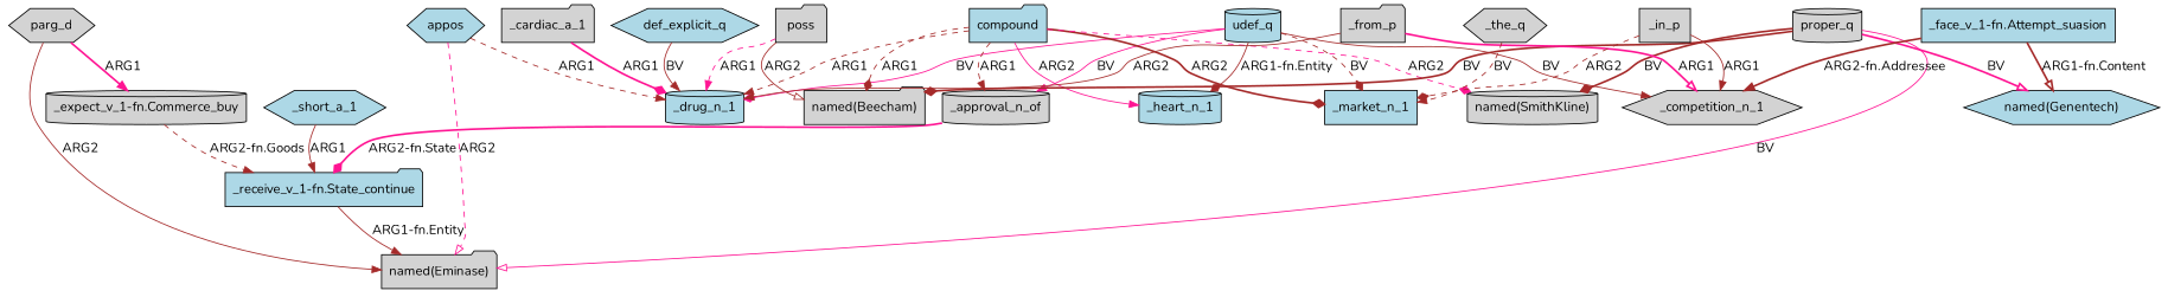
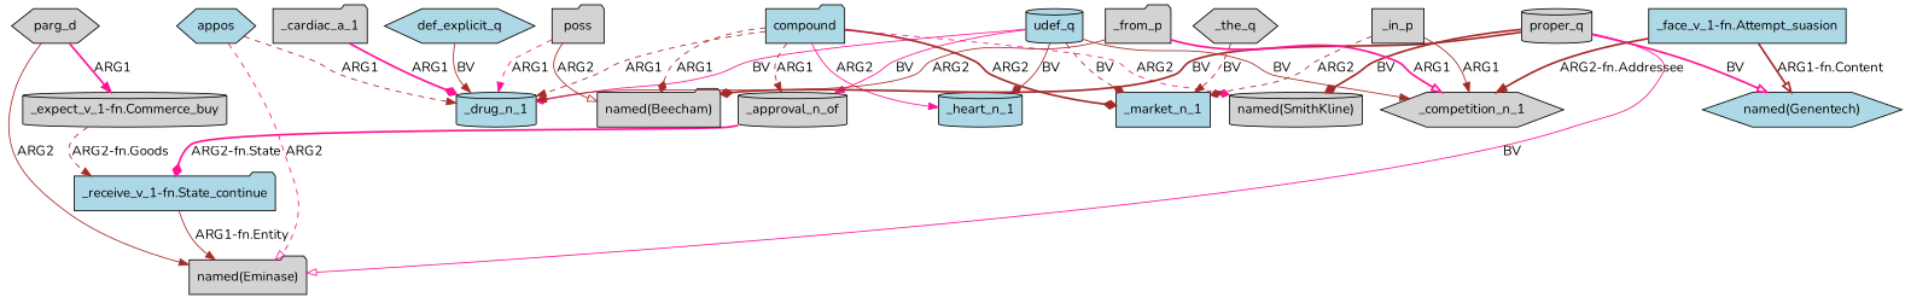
  digraph {
    fontname=Nunito
    node [fillcolor=lightgrey fontname=Nunito shape=folder style=filled]
    edge [arrowhead=normal color=brown fontname=Nunito style=solid]
    "_receive_v_1-fn.State_continue" [fillcolor=lightblue]
    "named(Eminase)"
    _approval_n_of [shape=cylinder]
    appos [fillcolor=lightblue shape=hexagon]
    _drug_n_1 [fillcolor=lightblue shape=cylinder]
    udef_q [fillcolor=lightblue shape=cylinder]
    _market_n_1 [fillcolor=lightblue shape=box]
    _competition_n_1 [shape=hexagon]
    _heart_n_1 [fillcolor=lightblue shape=cylinder]
    compound [fillcolor=lightblue]
    "named(Beecham)"
    "named(SmithKline)" [shape=cylinder]
    proper_q [shape=cylinder]
    "named(Genentech)" [fillcolor=lightblue shape=hexagon]
    "_expect_v_1-fn.Commerce_buy" [shape=cylinder]
    def_explicit_q [fillcolor=lightblue shape=hexagon]
    _from_p
    _the_q [shape=hexagon]
    "_face_v_1-fn.Attempt_suasion" [fillcolor=lightblue shape=box]
    _in_p [shape=box]
-   _short_a_1 [fillcolor=lightblue shape=hexagon]
    parg_d [shape=hexagon]
    poss
    _cardiac_a_1
    "_receive_v_1-fn.State_continue" -> "named(Eminase)" [label="ARG1-fn.Entity"]
    _approval_n_of -> "_receive_v_1-fn.State_continue" [arrowhead=diamond color=deeppink label="ARG2-fn.State" style=bold]
    appos -> "named(Eminase)" [arrowhead=onormal color=deeppink label=ARG2 style=dashed]
    appos -> _drug_n_1 [label=ARG1 style=dashed]
    udef_q -> _approval_n_of [color=deeppink label=BV]
    udef_q -> _drug_n_1 [arrowhead=diamond color=deeppink label=BV]
    udef_q -> _market_n_1 [arrowhead=diamond label=BV style=dashed]
    udef_q -> _competition_n_1 [label=BV]
-   udef_q -> _heart_n_1 [arrowhead=diamond label="ARG1-fn.Entity"]
+   udef_q -> _heart_n_1 [arrowhead=diamond label=BV]
    compound -> _approval_n_of [label=ARG1 style=dashed]
    compound -> _drug_n_1 [label=ARG1 style=dashed]
    compound -> _market_n_1 [arrowhead=diamond label=ARG2 style=bold]
    compound -> _heart_n_1 [color=deeppink label=ARG2]
    compound -> "named(Beecham)" [arrowhead=diamond label=ARG1 style=dashed]
    compound -> "named(SmithKline)" [arrowhead=diamond color=deeppink label=ARG2 style=dashed]
    proper_q -> "named(Eminase)" [arrowhead=onormal color=deeppink label=BV]
    proper_q -> "named(Beecham)" [arrowhead=diamond label=BV style=bold]
    proper_q -> "named(SmithKline)" [arrowhead=diamond label=BV style=bold]
    proper_q -> "named(Genentech)" [arrowhead=onormal color=deeppink label=BV style=bold]
    "_expect_v_1-fn.Commerce_buy" -> "_receive_v_1-fn.State_continue" [label="ARG2-fn.Goods" style=dashed]
    def_explicit_q -> _drug_n_1 [label=BV]
    _from_p -> _drug_n_1 [label=ARG2]
    _from_p -> _competition_n_1 [arrowhead=onormal color=deeppink label=ARG1 style=bold]
    _the_q -> _market_n_1 [label=BV style=dashed]
    "_face_v_1-fn.Attempt_suasion" -> _competition_n_1 [label="ARG2-fn.Addressee" style=bold]
    "_face_v_1-fn.Attempt_suasion" -> "named(Genentech)" [arrowhead=onormal label="ARG1-fn.Content" style=bold]
    _in_p -> _market_n_1 [arrowhead=diamond label=ARG2 style=dashed]
    _in_p -> _competition_n_1 [label=ARG1]
-   _short_a_1 -> "_receive_v_1-fn.State_continue" [label=ARG1]
    parg_d -> "named(Eminase)" [label=ARG2]
    parg_d -> "_expect_v_1-fn.Commerce_buy" [color=deeppink label=ARG1 style=bold]
    poss -> _drug_n_1 [color=deeppink label=ARG1 style=dashed]
    poss -> "named(Beecham)" [arrowhead=onormal label=ARG2]
    _cardiac_a_1 -> _drug_n_1 [arrowhead=diamond color=deeppink label=ARG1 style=bold]
  }
